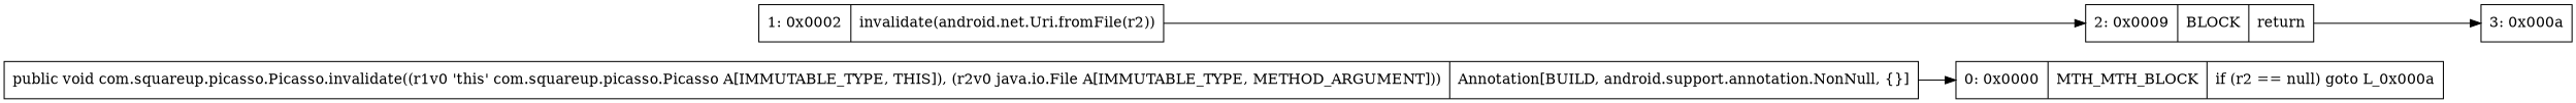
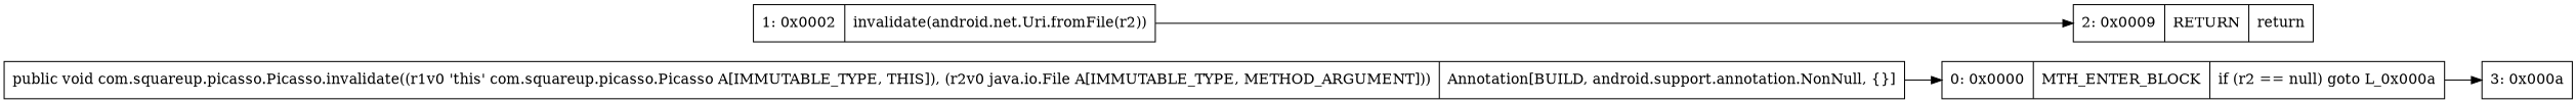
  digraph {
    rankdir=LR
    node [shape=record]
-   n1 [label="{0\:\ 0x0000|MTH_MTH_BLOCK\l|if (r2 == null) goto L_0x000a\l}"]
+   n1 [label="{0\:\ 0x0000|MTH_ENTER_BLOCK\l|if (r2 == null) goto L_0x000a\l}"]
    n2 [label="{3\:\ 0x000a}"]
    n3 [label="{1\:\ 0x0002|invalidate(android.net.Uri.fromFile(r2))\l}"]
-   n4 [label="{2\:\ 0x0009|BLOCK\l|return\l}"]
+   n4 [label="{2\:\ 0x0009|RETURN\l|return\l}"]
    n5 [label="{public void com.squareup.picasso.Picasso.invalidate((r1v0 'this' com.squareup.picasso.Picasso A[IMMUTABLE_TYPE, THIS]), (r2v0 java.io.File A[IMMUTABLE_TYPE, METHOD_ARGUMENT]))  | Annotation[BUILD, android.support.annotation.NonNull, \{\}]\l}"]
-   n4 -> n2
+   n1 -> n2
    n3 -> n4
    n5 -> n1
  }
